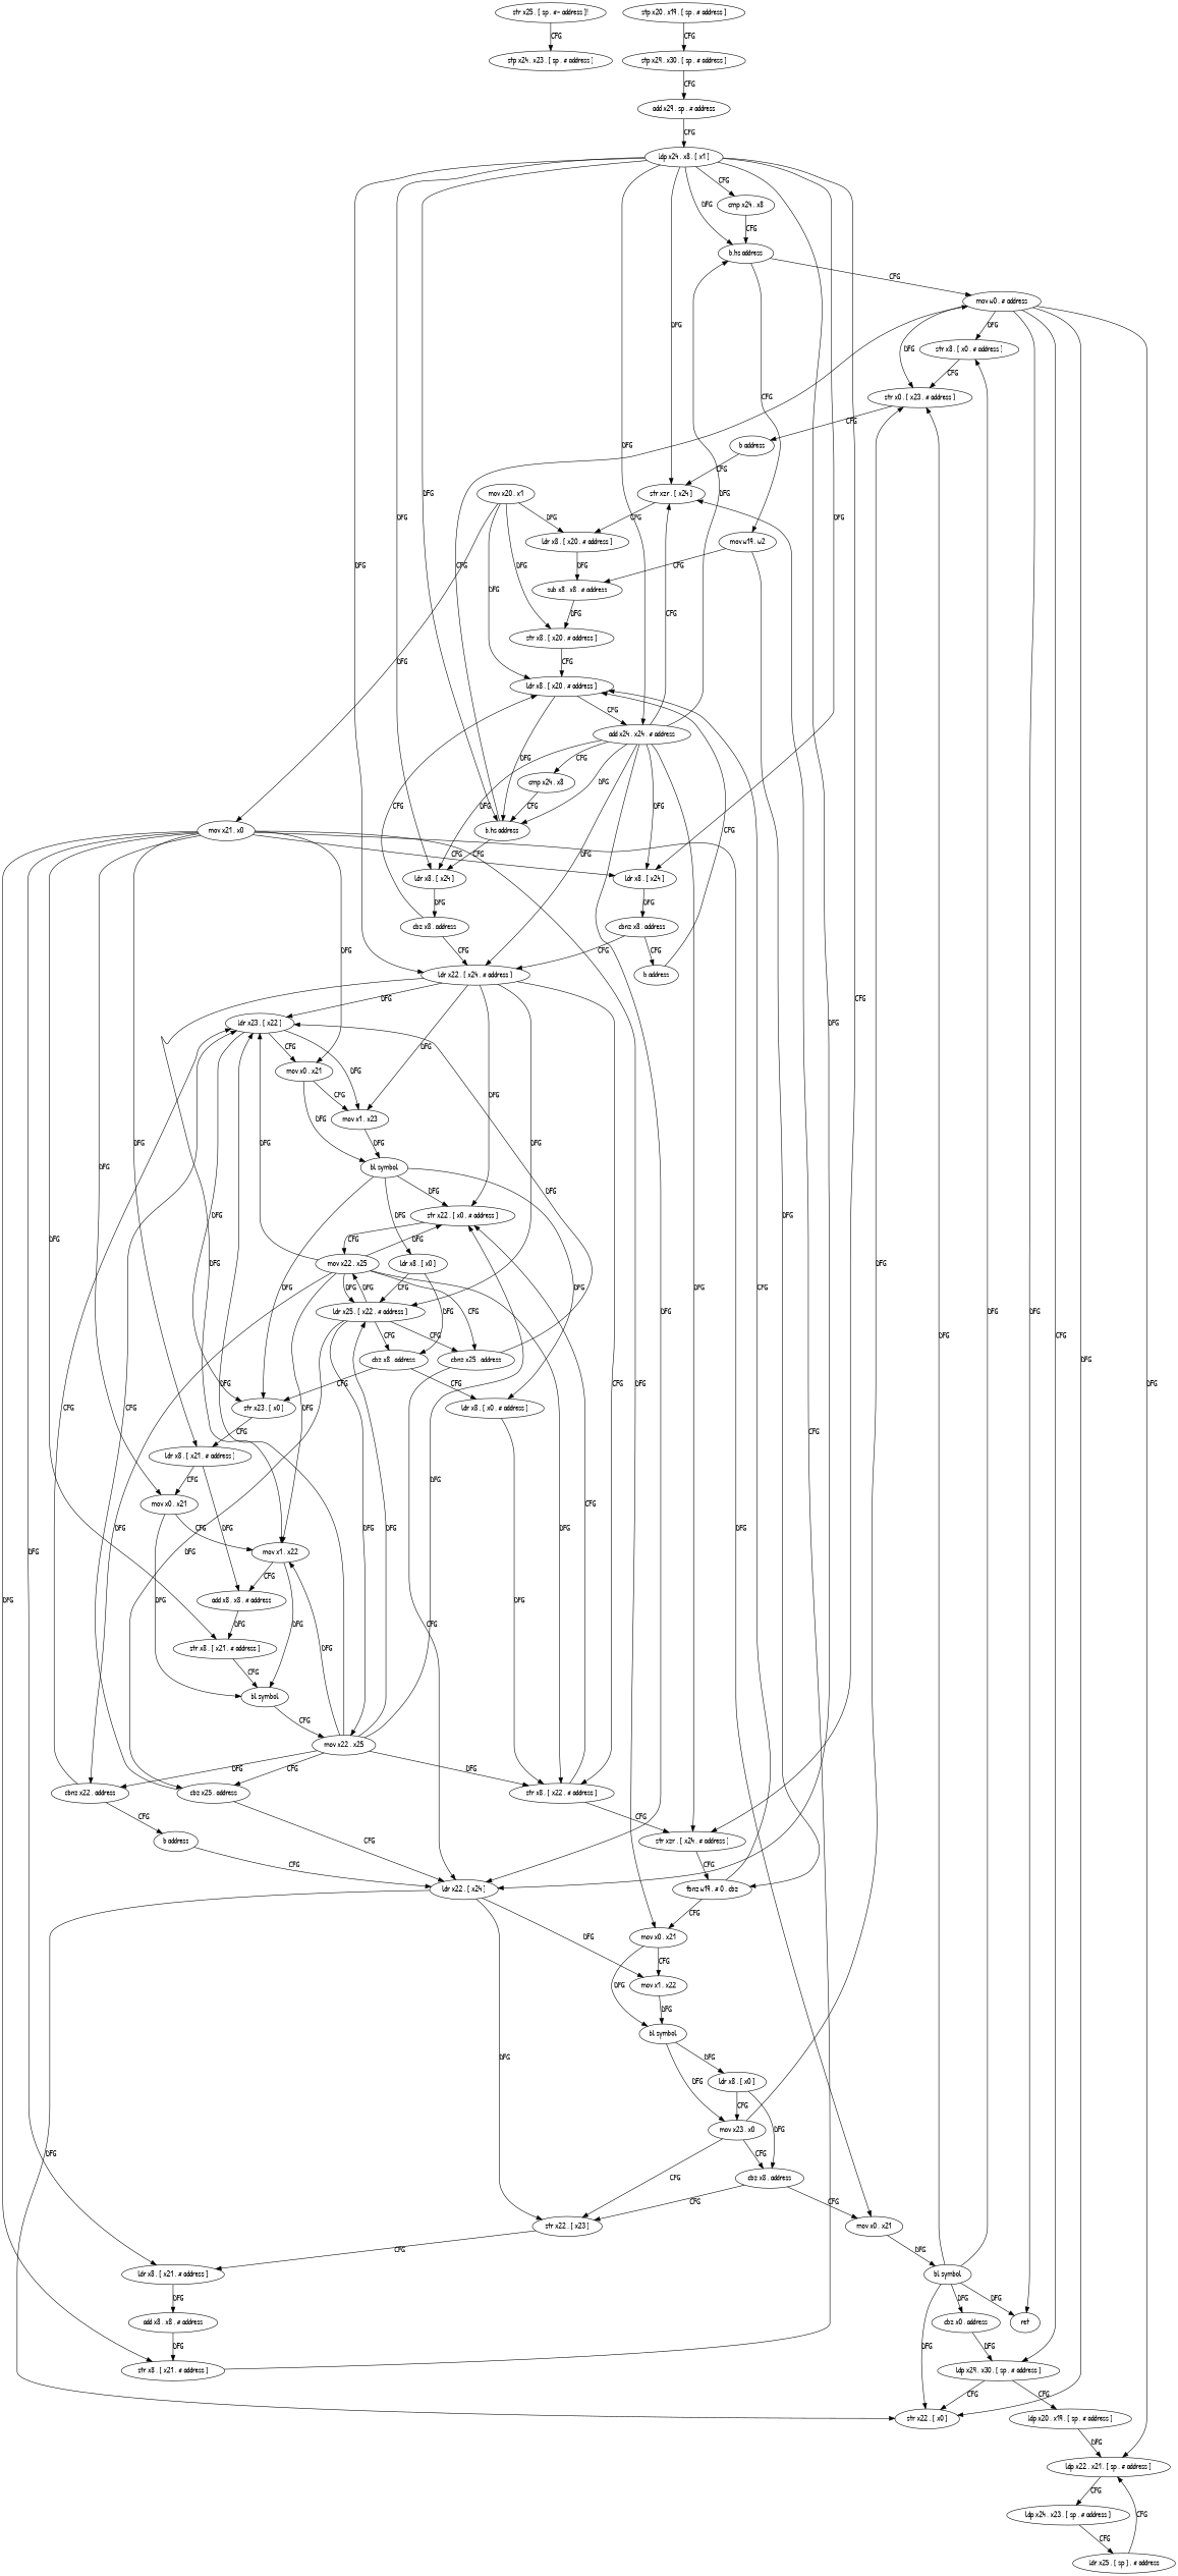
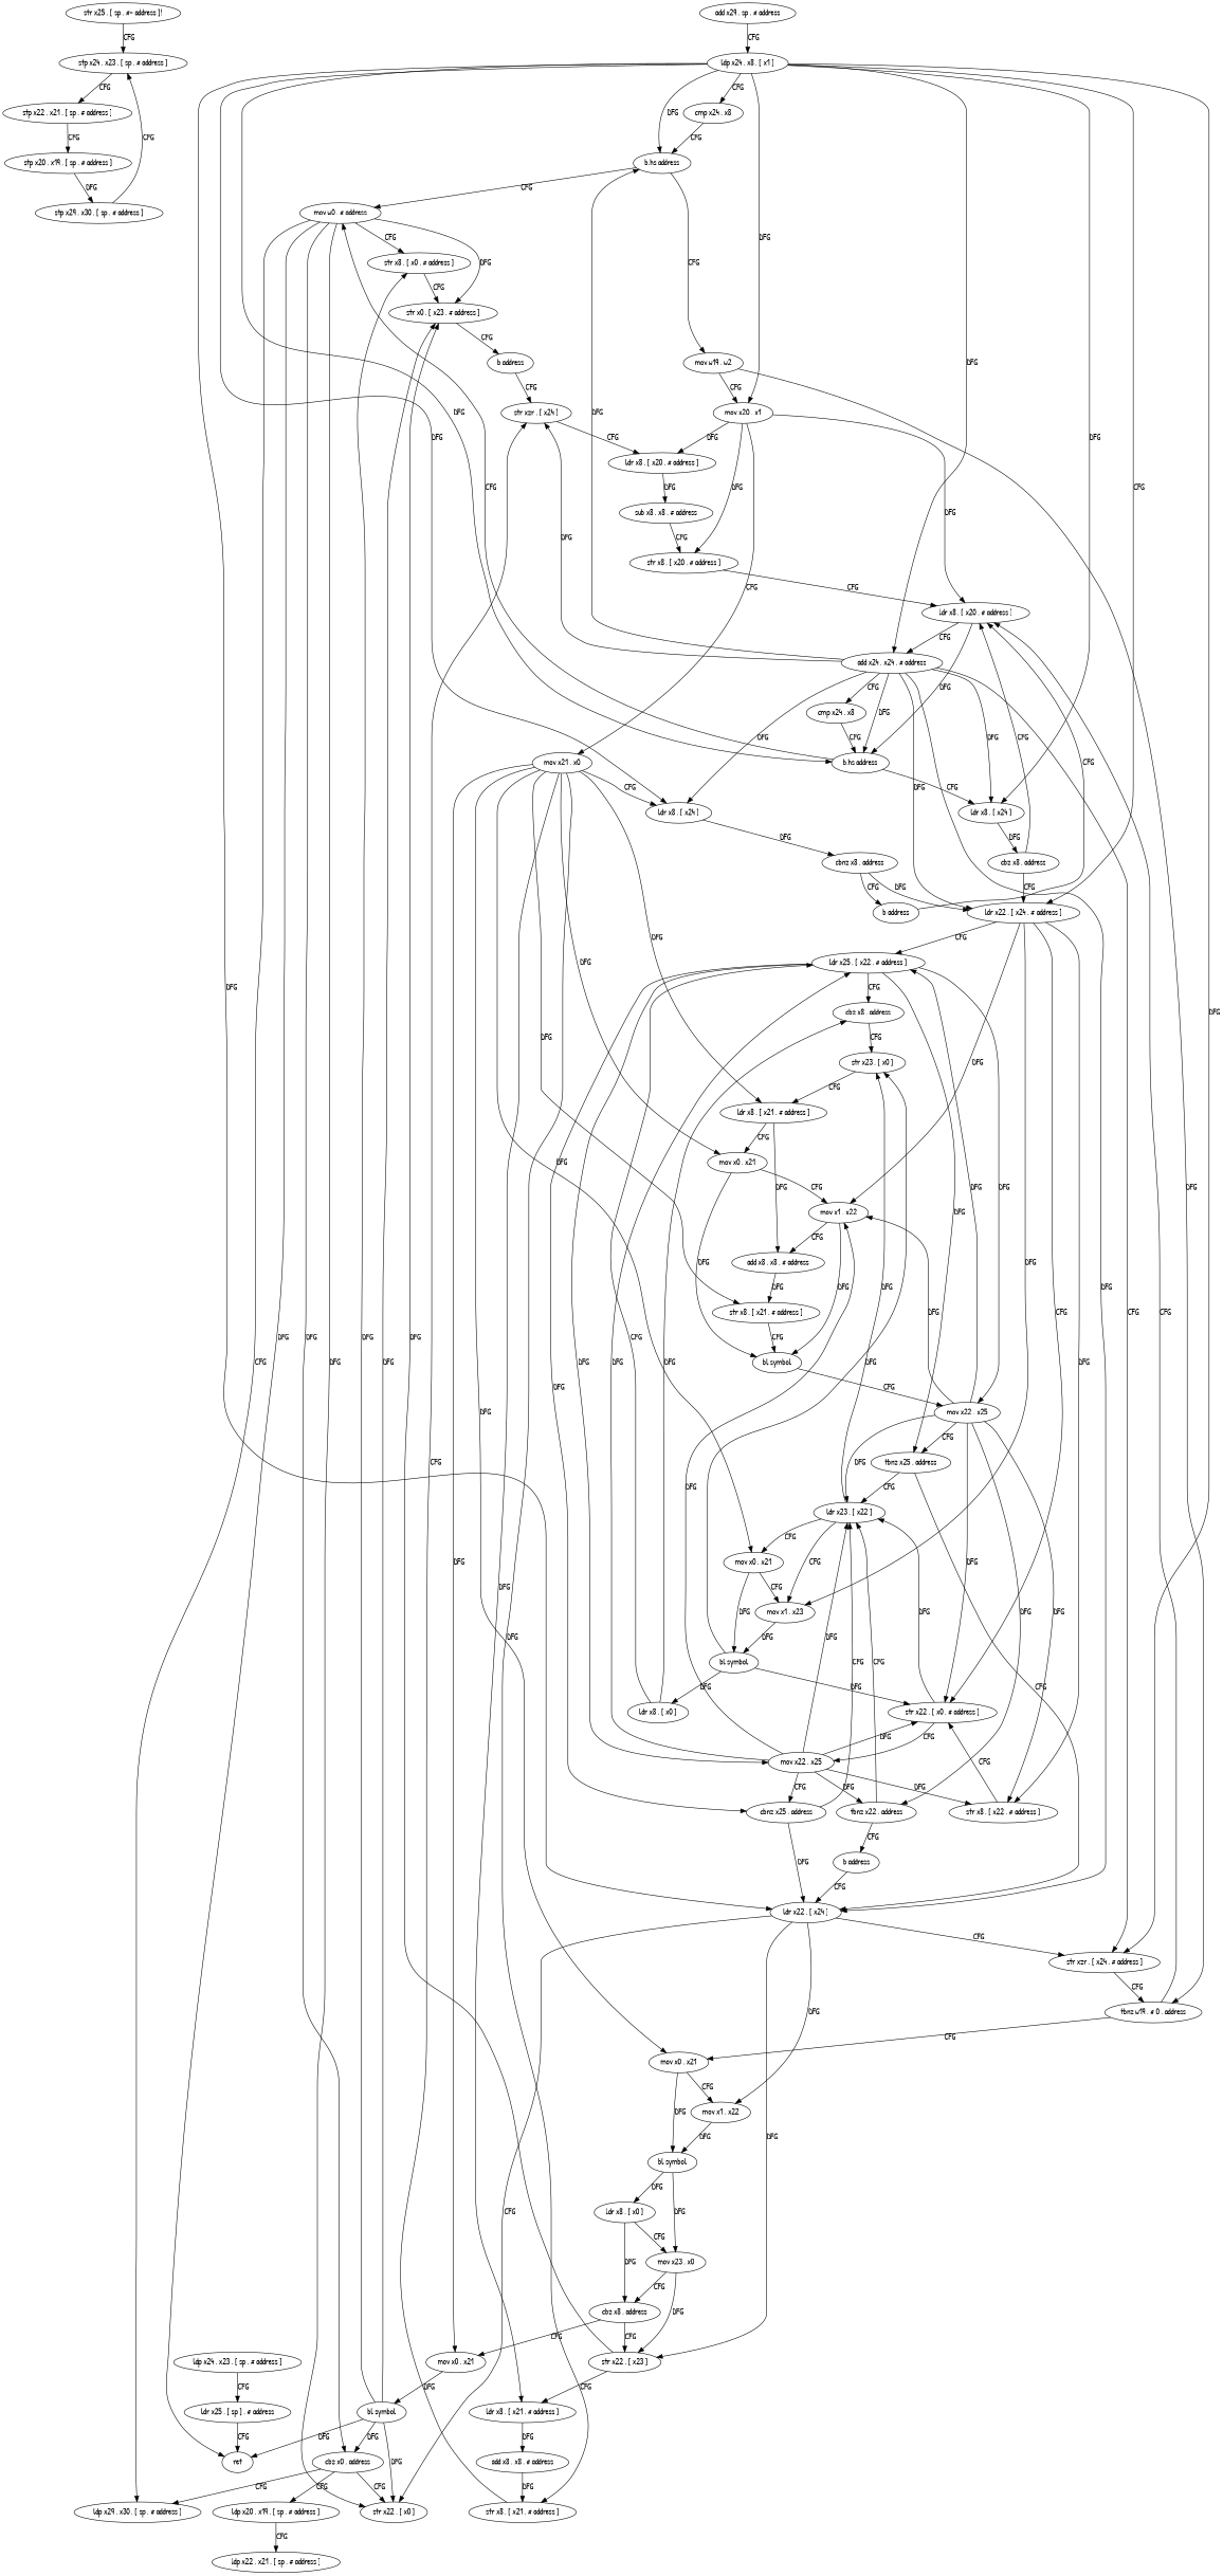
  digraph {
    fontname="Patrick Hand"
    node [fontname="Patrick Hand"]
    edge [fontname="Patrick Hand"]
    n1 [label="str x25 , [ sp , #- address ]!"]
    n2 [label="stp x24 , x23 , [ sp , # address ]"]
+   n3 [label="stp x22 , x21 , [ sp , # address ]"]
    n4 [label="stp x20 , x19 , [ sp , # address ]"]
    n5 [label="stp x29 , x30 , [ sp , # address ]"]
    n6 [label="add x29 , sp , # address"]
    n7 [label="ldp x24 , x8 , [ x1 ]"]
    n8 [label="cmp x24 , x8"]
    n9 [label="b.hs address"]
    n10 [label="ldr x8 , [ x24 ]"]
    n11 [label="ldr x22 , [ x24 , # address ]"]
    n12 [label="ldr x22 , [ x24 ]"]
    n13 [label="add x24 , x24 , # address"]
    n14 [label="b.hs address"]
    n15 [label="ldr x8 , [ x24 ]"]
    n16 [label="str xzr , [ x24 , # address ]"]
    n17 [label="str xzr , [ x24 ]"]
    n18 [label="mov w0 , # address"]
    n19 [label="mov w19 , w2"]
    n20 [label="cbnz x8 , address"]
    n21 [label="ldr x23 , [ x22 ]"]
    n22 [label="ldr x25 , [ x22 , # address ]"]
    n23 [label="mov x1 , x22"]
    n24 [label="str x8 , [ x22 , # address ]"]
    n25 [label="str x22 , [ x0 , # address ]"]
    n26 [label="mov x1 , x23"]
    n27 [label="str x22 , [ x0 ]"]
    n28 [label="mov x1 , x22"]
    n29 [label="str x22 , [ x23 ]"]
    n30 [label="cmp x24 , x8"]
    n31 [label="cbz x8 , address"]
-   n32 [label="tbnz w19 , # 0 , cbz"]
+   n32 [label="tbnz w19 , # 0 , address"]
    n33 [label="ldr x8 , [ x20 , # address ]"]
    n34 [label="ldp x29 , x30 , [ sp , # address ]"]
    n35 [label="cbz x0 , address"]
    n36 [label=ret]
    n37 [label="str x8 , [ x0 , # address ]"]
    n38 [label="str x0 , [ x23 , # address ]"]
    n39 [label="mov x20 , x1"]
    n40 [label="ldp x20 , x19 , [ sp , # address ]"]
    n41 [label="b address"]
    n42 [label="mov x21 , x0"]
    n43 [label="ldr x8 , [ x20 , # address ]"]
    n44 [label="str x8 , [ x20 , # address ]"]
    n45 [label="mov x0 , x21"]
    n46 [label="ldp x22 , x21 , [ sp , # address ]"]
    n47 [label="mov x0 , x21"]
    n48 [label="ldr x8 , [ x21 , # address ]"]
    n49 [label="mov x0 , x21"]
    n50 [label="str x8 , [ x21 , # address ]"]
    n51 [label="mov x0 , x21"]
    n52 [label="ldr x8 , [ x21 , # address ]"]
    n53 [label="str x8 , [ x21 , # address ]"]
    n54 [label="sub x8 , x8 , # address"]
    n55 [label="bl symbol"]
    n56 [label="add x8 , x8 , # address"]
    n57 [label="bl symbol"]
    n58 [label="bl symbol"]
    n59 [label="bl symbol"]
    n60 [label="add x8 , x8 , # address"]
    n61 [label="b address"]
-   n62 [label="cbnz x22 , address"]
+   n62 [label="tbnz x22 , address"]
    n63 [label="b address"]
    n64 [label="str x23 , [ x0 ]"]
    n65 [label="cbz x8 , address"]
    n66 [label="mov x22 , x25"]
-   n67 [label="cbz x25 , address"]
+   n67 [label="tbnz x25 , address"]
    n68 [label="mov x22 , x25"]
    n69 [label="cbnz x25 , address"]
    n70 [label="ldr x8 , [ x0 ]"]
-   n71 [label="ldr x8 , [ x0 , # address ]"]
    n72 [label="ldr x8 , [ x0 ]"]
    n73 [label="mov x23 , x0"]
    n74 [label="cbz x8 , address"]
    n75 [label="ldp x24 , x23 , [ sp , # address ]"]
    n76 [label="ldr x25 , [ sp ] , # address"]
    n1 -> n2 [label=CFG]
-   n4 -> n5 [label=CFG]
-   n5 -> n6 [label=CFG]
+   n2 -> n3 [label=CFG]
+   n3 -> n4 [label=CFG]
+   n4 -> n5 [label=DFG]
+   n5 -> n2 [label=CFG]
    n6 -> n7 [label=CFG]
    n7 -> n8 [label=CFG]
    n7 -> n9 [label=DFG]
    n7 -> n10 [label=DFG]
-   n7 -> n11 [label=DFG]
+   n7 -> n11 [label=CFG]
    n7 -> n12 [label=DFG]
    n7 -> n13 [label=DFG]
    n7 -> n14 [label=DFG]
    n7 -> n15 [label=DFG]
-   n7 -> n16 [label=CFG]
-   n7 -> n17 [label=DFG]
+   n7 -> n16 [label=DFG]
+   n7 -> n39 [label=DFG]
    n8 -> n9 [label=CFG]
    n9 -> n18 [label=CFG]
    n9 -> n19 [label=CFG]
    n10 -> n20 [label=DFG]
-   n11 -> n21 [label=DFG]
-   n11 -> n22 [label=DFG]
+   n25 -> n21 [label=DFG]
+   n11 -> n22 [label=CFG]
    n11 -> n23 [label=DFG]
-   n11 -> n24 [label=CFG]
-   n11 -> n25 [label=DFG]
+   n11 -> n24 [label=DFG]
+   n11 -> n25 [label=CFG]
    n11 -> n26 [label=DFG]
-   n24 -> n16 [label=CFG]
-   n12 -> n27 [label=DFG]
+   n12 -> n16 [label=CFG]
+   n12 -> n27 [label=CFG]
    n12 -> n28 [label=DFG]
    n12 -> n29 [label=DFG]
    n13 -> n9 [label=DFG]
    n13 -> n10 [label=DFG]
    n13 -> n11 [label=DFG]
    n13 -> n12 [label=DFG]
    n13 -> n14 [label=DFG]
    n13 -> n15 [label=DFG]
-   n13 -> n16 [label=DFG]
-   n13 -> n17 [label=CFG]
+   n13 -> n16 [label=CFG]
+   n13 -> n17 [label=DFG]
    n13 -> n30 [label=CFG]
    n14 -> n15 [label=CFG]
    n14 -> n18 [label=CFG]
    n15 -> n31 [label=DFG]
    n16 -> n32 [label=CFG]
    n17 -> n33 [label=CFG]
    n18 -> n27 [label=DFG]
    n18 -> n34 [label=CFG]
-   n18 -> n46 [label=DFG]
+   n18 -> n35 [label=DFG]
    n18 -> n36 [label=DFG]
-   n18 -> n37 [label=DFG]
+   n18 -> n37 [label=CFG]
    n18 -> n38 [label=DFG]
    n19 -> n32 [label=DFG]
-   n19 -> n54 [label=CFG]
-   n20 -> n11 [label=CFG]
+   n19 -> n39 [label=CFG]
+   n20 -> n11 [label=DFG]
    n20 -> n61 [label=CFG]
-   n21 -> n26 [label=DFG]
+   n21 -> n26 [label=CFG]
    n21 -> n47 [label=CFG]
    n21 -> n64 [label=DFG]
    n22 -> n65 [label=CFG]
    n22 -> n66 [label=DFG]
    n22 -> n67 [label=DFG]
    n22 -> n68 [label=DFG]
-   n22 -> n69 [label=CFG]
+   n22 -> n69 [label=DFG]
    n23 -> n56 [label=CFG]
    n23 -> n57 [label=DFG]
    n24 -> n25 [label=CFG]
    n25 -> n68 [label=CFG]
    n26 -> n55 [label=DFG]
    n28 -> n58 [label=DFG]
    n29 -> n52 [label=CFG]
    n30 -> n14 [label=CFG]
    n31 -> n11 [label=CFG]
    n31 -> n43 [label=CFG]
    n32 -> n43 [label=CFG]
    n32 -> n45 [label=CFG]
    n33 -> n54 [label=DFG]
-   n34 -> n40 [label=CFG]
-   n34 -> n27 [label=CFG]
-   n35 -> n34 [label=DFG]
+   n35 -> n40 [label=CFG]
+   n35 -> n27 [label=CFG]
+   n35 -> n34 [label=CFG]
    n37 -> n38 [label=CFG]
    n38 -> n41 [label=CFG]
    n39 -> n33 [label=DFG]
-   n39 -> n42 [label=DFG]
+   n39 -> n42 [label=CFG]
    n39 -> n43 [label=DFG]
    n39 -> n44 [label=DFG]
-   n40 -> n46 [label=DFG]
+   n40 -> n46 [label=CFG]
    n41 -> n17 [label=CFG]
    n42 -> n10 [label=CFG]
    n42 -> n45 [label=DFG]
    n42 -> n47 [label=DFG]
    n42 -> n48 [label=DFG]
    n42 -> n49 [label=DFG]
    n42 -> n50 [label=DFG]
    n42 -> n51 [label=DFG]
    n42 -> n52 [label=DFG]
    n42 -> n53 [label=DFG]
    n43 -> n13 [label=CFG]
    n43 -> n14 [label=DFG]
    n44 -> n43 [label=CFG]
    n45 -> n28 [label=CFG]
    n45 -> n58 [label=DFG]
-   n46 -> n75 [label=CFG]
    n47 -> n26 [label=CFG]
    n47 -> n55 [label=DFG]
    n48 -> n49 [label=CFG]
    n48 -> n56 [label=DFG]
    n49 -> n23 [label=CFG]
    n49 -> n57 [label=DFG]
    n50 -> n57 [label=CFG]
    n51 -> n59 [label=DFG]
    n52 -> n60 [label=DFG]
    n53 -> n17 [label=CFG]
-   n54 -> n44 [label=DFG]
+   n54 -> n44 [label=CFG]
    n55 -> n25 [label=DFG]
    n55 -> n64 [label=DFG]
    n55 -> n70 [label=DFG]
-   n55 -> n71 [label=DFG]
    n56 -> n50 [label=DFG]
    n57 -> n66 [label=CFG]
    n58 -> n72 [label=DFG]
    n58 -> n73 [label=DFG]
    n59 -> n27 [label=DFG]
    n59 -> n35 [label=DFG]
    n59 -> n36 [label=DFG]
    n59 -> n37 [label=DFG]
    n59 -> n38 [label=DFG]
    n60 -> n53 [label=DFG]
    n61 -> n43 [label=CFG]
    n62 -> n21 [label=CFG]
    n62 -> n63 [label=CFG]
    n63 -> n12 [label=CFG]
    n64 -> n48 [label=CFG]
    n65 -> n64 [label=CFG]
-   n65 -> n71 [label=CFG]
    n66 -> n21 [label=DFG]
    n66 -> n22 [label=DFG]
    n66 -> n23 [label=DFG]
    n66 -> n24 [label=DFG]
    n66 -> n25 [label=DFG]
    n66 -> n62 [label=DFG]
    n66 -> n67 [label=CFG]
    n67 -> n12 [label=CFG]
    n67 -> n21 [label=CFG]
    n68 -> n21 [label=DFG]
    n68 -> n22 [label=DFG]
    n68 -> n23 [label=DFG]
    n68 -> n24 [label=DFG]
    n68 -> n25 [label=DFG]
    n68 -> n62 [label=DFG]
    n68 -> n69 [label=CFG]
-   n69 -> n12 [label=CFG]
-   n69 -> n21 [label=DFG]
+   n69 -> n12 [label=DFG]
+   n69 -> n21 [label=CFG]
    n70 -> n22 [label=CFG]
    n70 -> n65 [label=DFG]
-   n71 -> n24 [label=DFG]
    n72 -> n73 [label=CFG]
    n72 -> n74 [label=DFG]
-   n73 -> n29 [label=CFG]
-   n73 -> n38 [label=DFG]
+   n73 -> n29 [label=DFG]
+   n29 -> n38 [label=DFG]
    n73 -> n74 [label=CFG]
    n74 -> n29 [label=CFG]
    n74 -> n51 [label=CFG]
    n75 -> n76 [label=CFG]
-   n76 -> n46 [label=CFG]
+   n76 -> n36 [label=CFG]
  }
